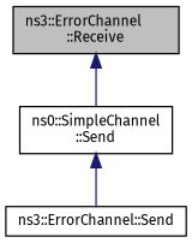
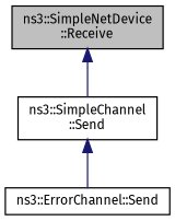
  digraph {
    fontname="Fira Sans"
    rankdir=TB
    node [color=black fillcolor=white fontname="Fira Sans" fontsize=10 shape=record style=filled]
    edge [color=midnightblue dir=back fontname="Fira Sans" fontsize=10 labelfontname=Helvetica labelfontsize=10 style=solid]
-   n1 [fillcolor=grey75 fontcolor=black height=0.2 label="ns3::ErrorChannel\l::Receive" width=0.4]
-   n2 [height=0.2 label="ns0::SimpleChannel\l::Send" width=0.4]
+   n1 [fillcolor=grey75 fontcolor=black height=0.2 label="ns3::SimpleNetDevice\l::Receive" width=0.4]
+   n2 [height=0.2 label="ns3::SimpleChannel\l::Send" width=0.4]
    n3 [height=0.2 label="ns3::ErrorChannel::Send" width=0.4]
    n1 -> n2
    n2 -> n3
  }
